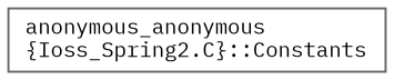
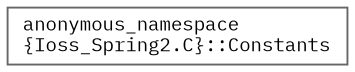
  digraph {
    rankdir=LR
    fontname="IBM Plex Mono"
-   n1 [color=grey40 fillcolor=white fontname="IBM Plex Mono" fontsize=10 height=0.2 label="anonymous_anonymous\l\{Ioss_Spring2.C\}::Constants" shape=box style=filled width=0.4]
+   n1 [color=grey40 fillcolor=white fontname="IBM Plex Mono" fontsize=10 height=0.2 label="anonymous_namespace\l\{Ioss_Spring2.C\}::Constants" shape=box style=filled width=0.4]
  }
